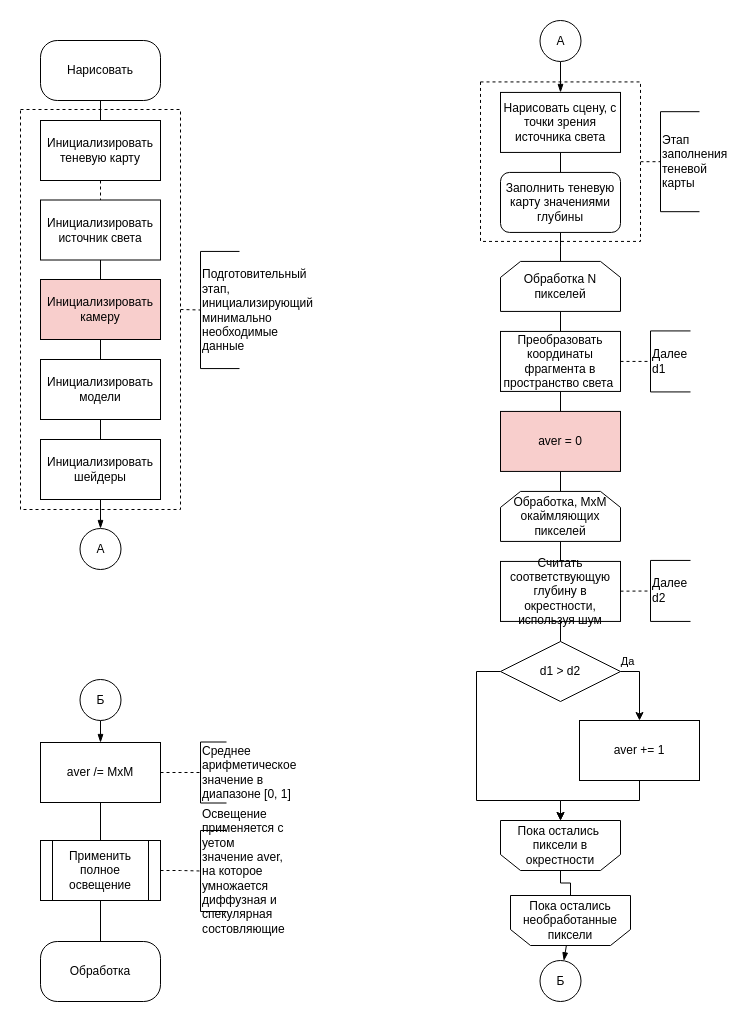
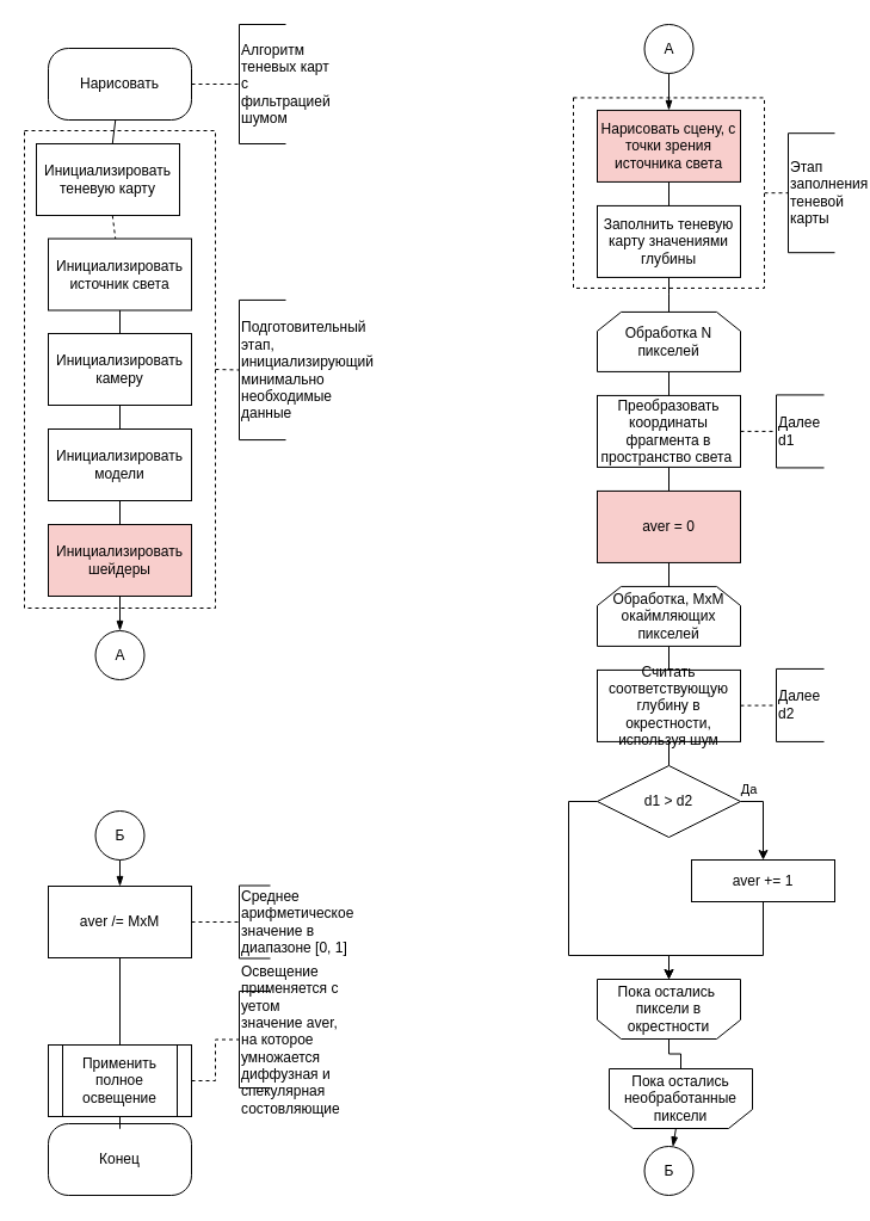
  <mxCell id="0" />
  <mxCell id="1" parent="0" />
  <mxCell id="2" style="edgeStyle=orthogonalEdgeStyle;rounded=0;html=1;entryX=0;entryY=0.5;entryDx=0;entryDy=0;entryPerimeter=0;strokeColor=default;fontColor=default;endArrow=none;endFill=0;dashed=1;" parent="1" source="3" target="25" edge="1"><mxGeometry relative="1" as="geometry" /></mxCell>
  <mxCell id="3" value="" style="rounded=0;whiteSpace=wrap;html=1;dashed=1;" parent="1" vertex="1"><mxGeometry x="480" y="81.43" width="160" height="159.5" as="geometry" /></mxCell>
  <mxCell id="4" style="edgeStyle=none;html=1;exitX=1;exitY=0.5;exitDx=0;exitDy=0;entryX=0;entryY=0.5;entryDx=0;entryDy=0;entryPerimeter=0;endArrow=none;endFill=0;dashed=1;" parent="1" source="5" target="18" edge="1"><mxGeometry relative="1" as="geometry" /></mxCell>
  <mxCell id="5" value="" style="rounded=0;whiteSpace=wrap;html=1;dashed=1;" parent="1" vertex="1"><mxGeometry x="20" y="109" width="160" height="400" as="geometry" /></mxCell>
+ <mxCell id="6" style="edgeStyle=none;html=1;exitX=1;exitY=0.5;exitDx=0;exitDy=0;entryX=0;entryY=0.5;entryDx=0;entryDy=0;entryPerimeter=0;dashed=1;endArrow=none;endFill=0;" parent="1" source="8" target="9" edge="1"><mxGeometry relative="1" as="geometry" /></mxCell>
  <mxCell id="7" style="edgeStyle=none;html=1;endArrow=none;endFill=0;" parent="1" source="8" target="11" edge="1"><mxGeometry relative="1" as="geometry" /></mxCell>
  <mxCell id="8" value="Нарисовать" style="rounded=1;whiteSpace=wrap;html=1;arcSize=28;" parent="1" vertex="1"><mxGeometry x="40" y="40" width="120" height="60" as="geometry" /></mxCell>
+ <mxCell id="9" value="Алгоритм теневых карт с фильтрацией шумом" style="strokeWidth=1;shape=mxgraph.flowchart.annotation_1;align=left;pointerEvents=1;whiteSpace=wrap;fontColor=default;" parent="1" vertex="1"><mxGeometry x="200" y="20" width="39" height="100" as="geometry" /></mxCell>
  <mxCell id="10" style="edgeStyle=none;html=1;endArrow=none;endFill=0;dashed=1;" parent="1" source="11" target="13" edge="1"><mxGeometry relative="1" as="geometry" /></mxCell>
- <mxCell id="11" value="Инициализировать теневую карту" style="rounded=0;whiteSpace=wrap;" parent="1" vertex="1"><mxGeometry x="40" y="120" width="120" height="60" as="geometry" /></mxCell>
+ <mxCell id="11" value="Инициализировать теневую карту" style="rounded=0;whiteSpace=wrap;" parent="1" vertex="1"><mxGeometry x="30" y="120" width="120" height="60" as="geometry" /></mxCell>
  <mxCell id="12" style="edgeStyle=none;html=1;endArrow=none;endFill=0;" parent="1" source="13" target="15" edge="1"><mxGeometry relative="1" as="geometry" /></mxCell>
  <mxCell id="13" value="Инициализировать источник света" style="rounded=0;whiteSpace=wrap;" parent="1" vertex="1"><mxGeometry x="40" y="199.5" width="120" height="60" as="geometry" /></mxCell>
  <mxCell id="14" style="edgeStyle=none;html=1;endArrow=none;endFill=0;" parent="1" source="15" target="17" edge="1"><mxGeometry relative="1" as="geometry" /></mxCell>
- <mxCell id="15" value="Инициализировать камеру" style="rounded=0;whiteSpace=wrap;fillColor=#f8cecc;" parent="1" vertex="1"><mxGeometry x="40" y="279" width="120" height="60" as="geometry" /></mxCell>
+ <mxCell id="15" value="Инициализировать камеру" style="rounded=0;whiteSpace=wrap;" parent="1" vertex="1"><mxGeometry x="40" y="279" width="120" height="60" as="geometry" /></mxCell>
  <mxCell id="16" style="edgeStyle=none;html=1;endArrow=none;endFill=0;" parent="1" source="17" target="20" edge="1"><mxGeometry relative="1" as="geometry" /></mxCell>
  <mxCell id="17" value="Инициализировать модели" style="rounded=0;whiteSpace=wrap;" parent="1" vertex="1"><mxGeometry x="40" y="359" width="120" height="60" as="geometry" /></mxCell>
  <mxCell id="18" value="Подготовительный этап, инициализирующий минимально необходимые данные" style="strokeWidth=1;shape=mxgraph.flowchart.annotation_1;align=left;pointerEvents=1;whiteSpace=wrap;labelBorderColor=none;labelBackgroundColor=none;spacing=2;" parent="1" vertex="1"><mxGeometry x="200" y="250.93" width="39" height="117.14" as="geometry" /></mxCell>
  <mxCell id="19" style="edgeStyle=none;html=1;endArrow=blockThin;endFill=1;" edge="1" parent="1" source="20" target="59"><mxGeometry relative="1" as="geometry" /></mxCell>
- <mxCell id="20" value="Инициализировать&#10;шейдеры" style="rounded=0;whiteSpace=wrap;" parent="1" vertex="1"><mxGeometry x="40" y="439" width="120" height="60" as="geometry" /></mxCell>
+ <mxCell id="20" value="Инициализировать&#10;шейдеры" style="rounded=0;whiteSpace=wrap;fillColor=#f8cecc;" parent="1" vertex="1"><mxGeometry x="40" y="439" width="120" height="60" as="geometry" /></mxCell>
  <mxCell id="21" style="edgeStyle=orthogonalEdgeStyle;rounded=0;html=1;strokeColor=default;fontColor=default;endArrow=none;endFill=0;" parent="1" source="22" target="24" edge="1"><mxGeometry relative="1" as="geometry" /></mxCell>
- <mxCell id="22" value="Нарисовать сцену, с точки зрения источника света" style="rounded=0;whiteSpace=wrap;" parent="1" vertex="1"><mxGeometry x="500" y="91.93" width="120" height="60" as="geometry" /></mxCell>
+ <mxCell id="22" value="Нарисовать сцену, с точки зрения источника света" style="rounded=0;whiteSpace=wrap;fillColor=#f8cecc;" parent="1" vertex="1"><mxGeometry x="500" y="91.93" width="120" height="60" as="geometry" /></mxCell>
  <mxCell id="23" style="edgeStyle=orthogonalEdgeStyle;rounded=0;html=1;exitX=0.5;exitY=1;exitDx=0;exitDy=0;strokeColor=default;fontColor=default;endArrow=none;endFill=0;" parent="1" source="24" edge="1"><mxGeometry relative="1" as="geometry"><mxPoint x="560" y="260.93" as="targetPoint" /></mxGeometry></mxCell>
- <mxCell id="24" value="Заполнить теневую карту значениями глубины" style="whiteSpace=wrap;rounded=1;" parent="1" vertex="1"><mxGeometry x="500" y="171.93" width="120" height="60" as="geometry" /></mxCell>
+ <mxCell id="24" value="Заполнить теневую карту значениями глубины" style="rounded=0;whiteSpace=wrap;" parent="1" vertex="1"><mxGeometry x="500" y="171.93" width="120" height="60" as="geometry" /></mxCell>
  <mxCell id="25" value="Этап заполнения теневой карты" style="strokeWidth=1;shape=mxgraph.flowchart.annotation_1;align=left;pointerEvents=1;whiteSpace=wrap;fontColor=default;" parent="1" vertex="1"><mxGeometry x="660" y="111.18" width="39" height="100" as="geometry" /></mxCell>
  <mxCell id="26" style="edgeStyle=orthogonalEdgeStyle;rounded=0;html=1;strokeColor=default;fontColor=default;endArrow=none;endFill=0;" parent="1" source="27" target="30" edge="1"><mxGeometry relative="1" as="geometry" /></mxCell>
  <mxCell id="27" value="Обработка N пикселей" style="shape=loopLimit;whiteSpace=wrap;html=1;labelBackgroundColor=none;labelBorderColor=none;fontColor=default;" parent="1" vertex="1"><mxGeometry x="500" y="260.93" width="120" height="50" as="geometry" /></mxCell>
  <mxCell id="28" style="edgeStyle=orthogonalEdgeStyle;rounded=0;html=1;entryX=0;entryY=0.5;entryDx=0;entryDy=0;entryPerimeter=0;strokeColor=default;fontColor=default;endArrow=none;endFill=0;dashed=1;" parent="1" source="30" target="31" edge="1"><mxGeometry relative="1" as="geometry" /></mxCell>
  <mxCell id="29" style="edgeStyle=none;html=1;endArrow=none;endFill=0;" parent="1" source="30" target="36" edge="1"><mxGeometry relative="1" as="geometry" /></mxCell>
  <mxCell id="30" value="Преобразовать координаты фрагмента в пространство света " style="rounded=0;whiteSpace=wrap;" parent="1" vertex="1"><mxGeometry x="500" y="330.93" width="120" height="60" as="geometry" /></mxCell>
  <mxCell id="31" value="Далее&#10;d1" style="strokeWidth=1;shape=mxgraph.flowchart.annotation_1;align=left;pointerEvents=1;whiteSpace=wrap;fontColor=default;" parent="1" vertex="1"><mxGeometry x="650" y="330.43" width="40" height="61" as="geometry" /></mxCell>
- <mxCell id="32" value="Обработка" style="rounded=1;whiteSpace=wrap;html=1;arcSize=28;" parent="1" vertex="1"><mxGeometry x="40" y="941" width="120" height="60" as="geometry" /></mxCell>
+ <mxCell id="32" value="Конец" style="rounded=1;whiteSpace=wrap;html=1;arcSize=28;" parent="1" vertex="1"><mxGeometry x="40" y="941" width="120" height="60" as="geometry" /></mxCell>
  <mxCell id="33" style="edgeStyle=none;html=1;endArrow=none;endFill=0;" parent="1" source="34" target="39" edge="1"><mxGeometry relative="1" as="geometry" /></mxCell>
  <mxCell id="34" value="Обработка, MxM окаймляющих пикселей" style="shape=loopLimit;whiteSpace=wrap;html=1;labelBackgroundColor=none;labelBorderColor=none;fontColor=default;" parent="1" vertex="1"><mxGeometry x="500" y="490.93" width="120" height="50" as="geometry" /></mxCell>
  <mxCell id="35" style="edgeStyle=none;html=1;endArrow=none;endFill=0;" parent="1" source="36" target="34" edge="1"><mxGeometry relative="1" as="geometry" /></mxCell>
  <mxCell id="36" value="aver = 0" style="rounded=0;whiteSpace=wrap;fillColor=#f8cecc;" parent="1" vertex="1"><mxGeometry x="500" y="410.93" width="120" height="60" as="geometry" /></mxCell>
  <mxCell id="37" style="edgeStyle=none;html=1;endArrow=none;endFill=0;dashed=1;" parent="1" source="39" target="40" edge="1"><mxGeometry relative="1" as="geometry" /></mxCell>
  <mxCell id="38" style="edgeStyle=none;html=1;endArrow=none;endFill=0;" parent="1" source="39" target="44" edge="1"><mxGeometry relative="1" as="geometry" /></mxCell>
  <mxCell id="39" value="Считать соответствующую глубину в окрестности, используя шум" style="rounded=0;whiteSpace=wrap;" parent="1" vertex="1"><mxGeometry x="500" y="560.93" width="120" height="60" as="geometry" /></mxCell>
  <mxCell id="40" value="Далее&#10;d2" style="strokeWidth=1;shape=mxgraph.flowchart.annotation_1;align=left;pointerEvents=1;whiteSpace=wrap;fontColor=default;" parent="1" vertex="1"><mxGeometry x="650" y="559.93" width="40" height="61" as="geometry" /></mxCell>
  <mxCell id="41" style="edgeStyle=orthogonalEdgeStyle;html=1;exitX=1;exitY=0.5;exitDx=0;exitDy=0;endArrow=classic;endFill=1;rounded=0;" parent="1" source="44" target="46" edge="1"><mxGeometry relative="1" as="geometry" /></mxCell>
  <mxCell id="42" value="Да" style="edgeLabel;html=1;align=center;verticalAlign=middle;resizable=0;points=[];" parent="41" vertex="1" connectable="0"><mxGeometry x="-0.552" relative="1" as="geometry"><mxPoint x="-9" y="-11" as="offset" /></mxGeometry></mxCell>
  <mxCell id="43" style="edgeStyle=orthogonalEdgeStyle;rounded=0;html=1;exitX=0;exitY=0.5;exitDx=0;exitDy=0;endArrow=classic;endFill=1;" parent="1" source="44" target="48" edge="1"><mxGeometry relative="1" as="geometry"><Array as="points"><mxPoint x="476" y="671" /><mxPoint x="476" y="800" /><mxPoint x="560" y="800" /></Array></mxGeometry></mxCell>
  <mxCell id="44" value="d1 &amp;gt; d2" style="rhombus;whiteSpace=wrap;html=1;labelBackgroundColor=none;labelBorderColor=none;fontColor=default;" parent="1" vertex="1"><mxGeometry x="500" y="641" width="120" height="60" as="geometry" /></mxCell>
  <mxCell id="45" style="edgeStyle=orthogonalEdgeStyle;rounded=0;html=1;endArrow=classic;endFill=1;" parent="1" source="46" target="48" edge="1"><mxGeometry relative="1" as="geometry"><Array as="points"><mxPoint x="639" y="800" /><mxPoint x="560" y="800" /></Array></mxGeometry></mxCell>
- <mxCell id="46" value="aver += 1" style="rounded=0;whiteSpace=wrap;" parent="1" vertex="1"><mxGeometry x="579" y="720" width="120" height="60" as="geometry" /></mxCell>
+ <mxCell id="46" value="aver += 1" style="rounded=0;whiteSpace=wrap;" parent="1" vertex="1"><mxGeometry x="579" y="720" width="120" height="35" as="geometry" /></mxCell>
  <mxCell id="47" style="edgeStyle=orthogonalEdgeStyle;rounded=0;html=1;endArrow=none;endFill=0;" parent="1" source="48" target="58" edge="1"><mxGeometry relative="1" as="geometry" /></mxCell>
  <mxCell id="48" value="Пока остались&amp;nbsp; пиксели в окрестности" style="shape=loopLimit;whiteSpace=wrap;html=1;labelBackgroundColor=none;labelBorderColor=none;fontColor=default;direction=west;" parent="1" vertex="1"><mxGeometry x="500" y="820" width="120" height="50" as="geometry" /></mxCell>
  <mxCell id="49" style="edgeStyle=orthogonalEdgeStyle;rounded=0;html=1;dashed=1;endArrow=none;endFill=0;" parent="1" source="51" target="52" edge="1"><mxGeometry relative="1" as="geometry" /></mxCell>
  <mxCell id="50" style="edgeStyle=orthogonalEdgeStyle;rounded=0;html=1;endArrow=none;endFill=0;" parent="1" source="51" target="56" edge="1"><mxGeometry relative="1" as="geometry" /></mxCell>
  <mxCell id="51" value="aver /= MxM" style="rounded=0;whiteSpace=wrap;" parent="1" vertex="1"><mxGeometry x="40" y="742" width="120" height="60" as="geometry" /></mxCell>
  <mxCell id="52" value="Среднее арифметическое значение в диапазоне [0, 1]" style="strokeWidth=1;shape=mxgraph.flowchart.annotation_1;align=left;pointerEvents=1;whiteSpace=wrap;fontColor=default;" parent="1" vertex="1"><mxGeometry x="200" y="741.5" width="26" height="61" as="geometry" /></mxCell>
  <mxCell id="53" value="Освещение применяется с уетом значение aver, на которое умножается диффузная и спекулярная состовляющие" style="strokeWidth=1;shape=mxgraph.flowchart.annotation_1;align=left;pointerEvents=1;fontColor=default;whiteSpace=wrap;" parent="1" vertex="1"><mxGeometry x="200" y="830" width="26" height="81" as="geometry" /></mxCell>
  <mxCell id="54" style="edgeStyle=orthogonalEdgeStyle;rounded=0;html=1;endArrow=none;endFill=0;dashed=1;" parent="1" source="56" target="53" edge="1"><mxGeometry relative="1" as="geometry" /></mxCell>
  <mxCell id="55" style="edgeStyle=orthogonalEdgeStyle;rounded=0;html=1;endArrow=none;endFill=0;" parent="1" source="56" target="32" edge="1"><mxGeometry relative="1" as="geometry" /></mxCell>
- <mxCell id="56" value="Применить полное освещение" style="shape=process;whiteSpace=wrap;html=1;backgroundOutline=1;" parent="1" vertex="1"><mxGeometry x="40" y="840" width="120" height="60" as="geometry" /></mxCell>
+ <mxCell id="56" value="Применить полное освещение" style="shape=process;whiteSpace=wrap;html=1;backgroundOutline=1;" parent="1" vertex="1"><mxGeometry x="40" y="875" width="120" height="60" as="geometry" /></mxCell>
  <mxCell id="57" style="edgeStyle=none;html=1;endArrow=blockThin;endFill=1;" edge="1" parent="1" source="58" target="62"><mxGeometry relative="1" as="geometry" /></mxCell>
  <mxCell id="58" value="Пока остались необработанные пиксели" style="shape=loopLimit;whiteSpace=wrap;html=1;labelBackgroundColor=none;labelBorderColor=none;fontColor=default;direction=west;" parent="1" vertex="1"><mxGeometry x="510" y="895" width="120" height="50" as="geometry" /></mxCell>
  <mxCell id="59" value="А" style="ellipse;whiteSpace=wrap;html=1;aspect=fixed;" vertex="1" parent="1"><mxGeometry x="79.5" y="528" width="41" height="41" as="geometry" /></mxCell>
  <mxCell id="60" style="edgeStyle=none;html=1;endArrow=blockThin;endFill=1;" edge="1" parent="1" source="61" target="22"><mxGeometry relative="1" as="geometry" /></mxCell>
  <mxCell id="61" value="А" style="ellipse;whiteSpace=wrap;html=1;aspect=fixed;" vertex="1" parent="1"><mxGeometry x="539.5" y="20" width="41" height="41" as="geometry" /></mxCell>
  <mxCell id="62" value="Б" style="ellipse;whiteSpace=wrap;html=1;aspect=fixed;" vertex="1" parent="1"><mxGeometry x="539.5" y="960" width="41" height="41" as="geometry" /></mxCell>
  <mxCell id="63" style="edgeStyle=none;html=1;endArrow=blockThin;endFill=1;" edge="1" parent="1" source="64" target="51"><mxGeometry relative="1" as="geometry" /></mxCell>
  <mxCell id="64" value="Б" style="ellipse;whiteSpace=wrap;html=1;aspect=fixed;" vertex="1" parent="1"><mxGeometry x="79.5" y="679" width="41" height="41" as="geometry" /></mxCell>
